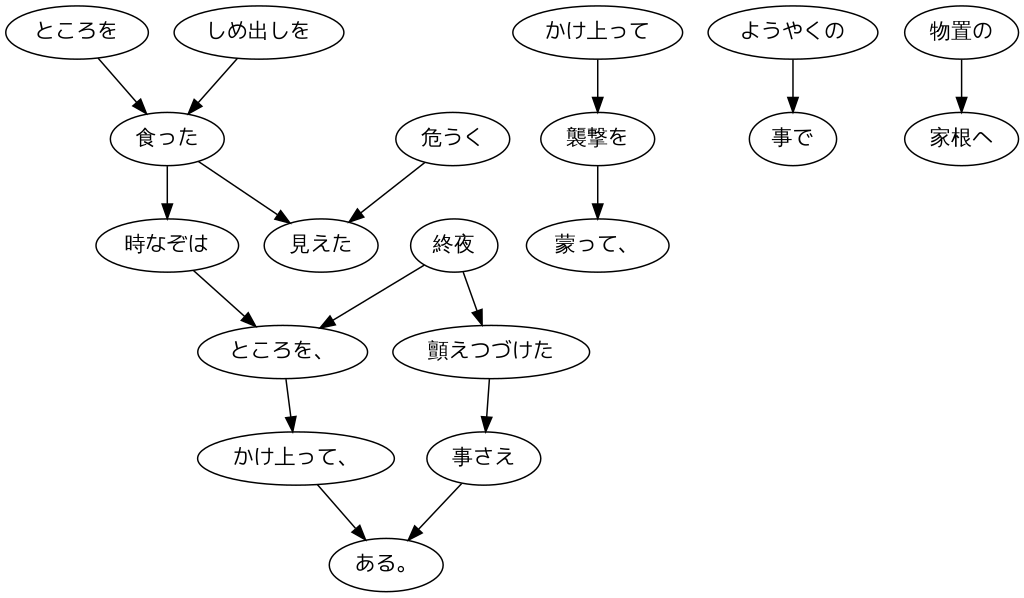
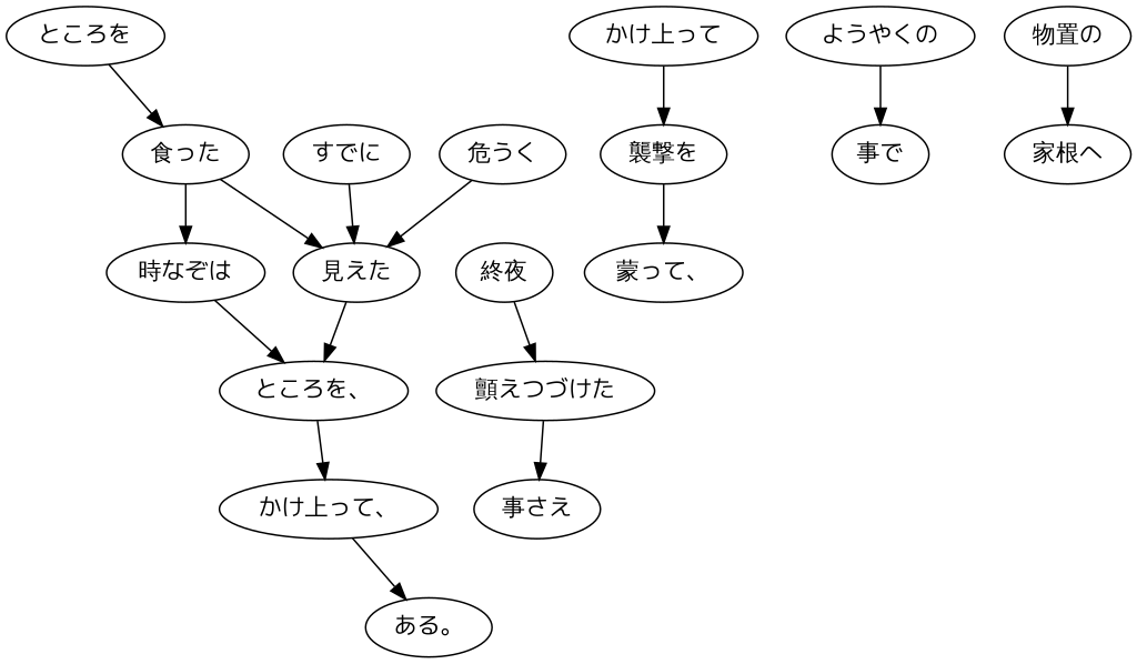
  digraph {
    fontname="DejaVu Sans Mono"
    node [fontname="DejaVu Sans Mono"]
    edge [fontname="DejaVu Sans Mono"]
    n1 [label="ところを"]
    n2 [label="食った"]
    n3 [label="時なぞは"]
    n4 [label="見えた"]
-   n5 [label="しめ出しを"]
    n6 [label="ところを、"]
    n7 [label="かけ上って、"]
    n8 [label="かけ上って"]
    n9 [label="襲撃を"]
    n10 [label="蒙って、"]
+   n11 [label="すでに"]
    n12 [label="危うく"]
    n13 [label="ある。"]
    n14 [label="ようやくの"]
    n15 [label="事で"]
    n16 [label="物置の"]
    n17 [label="家根へ"]
    n18 [label="終夜"]
    n19 [label="顫えつづけた"]
    n20 [label="事さえ"]
    n1 -> n2
    n2 -> n3
    n2 -> n4
    n3 -> n6
-   n18 -> n6
-   n5 -> n2
+   n4 -> n6
    n6 -> n7
    n7 -> n13
    n8 -> n9
    n9 -> n10
+   n11 -> n4
    n12 -> n4
    n14 -> n15
    n16 -> n17
    n18 -> n19
    n19 -> n20
-   n20 -> n13
  }
